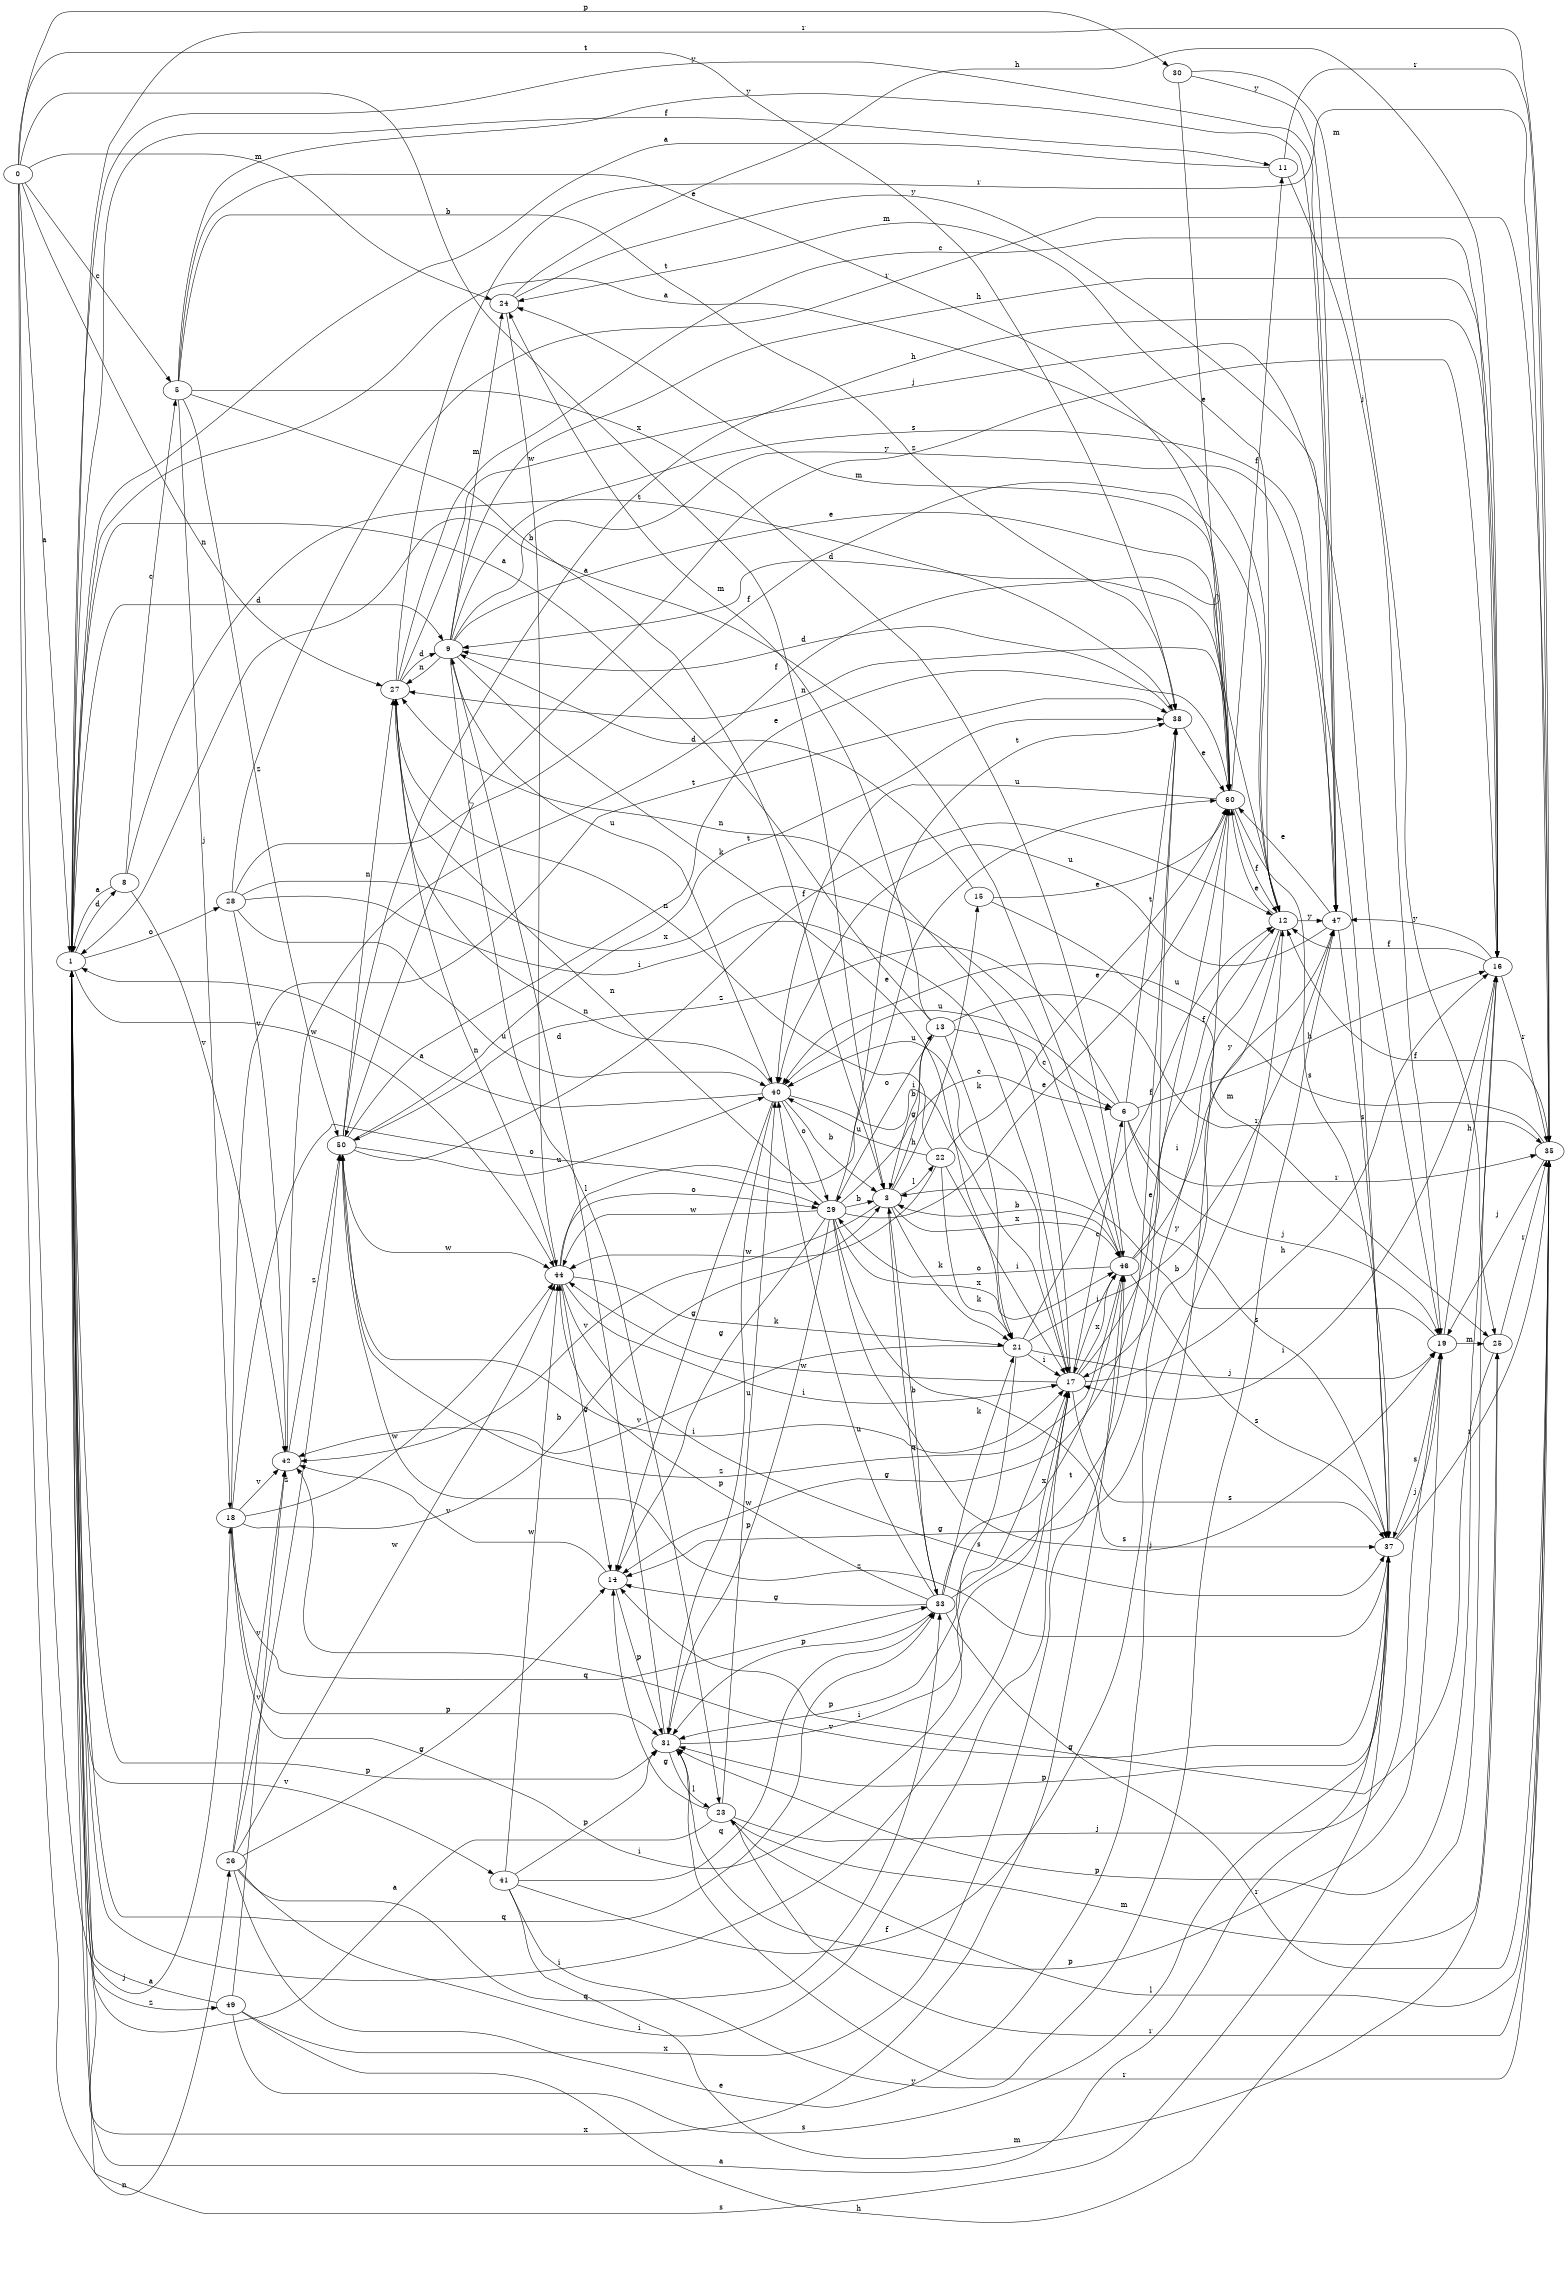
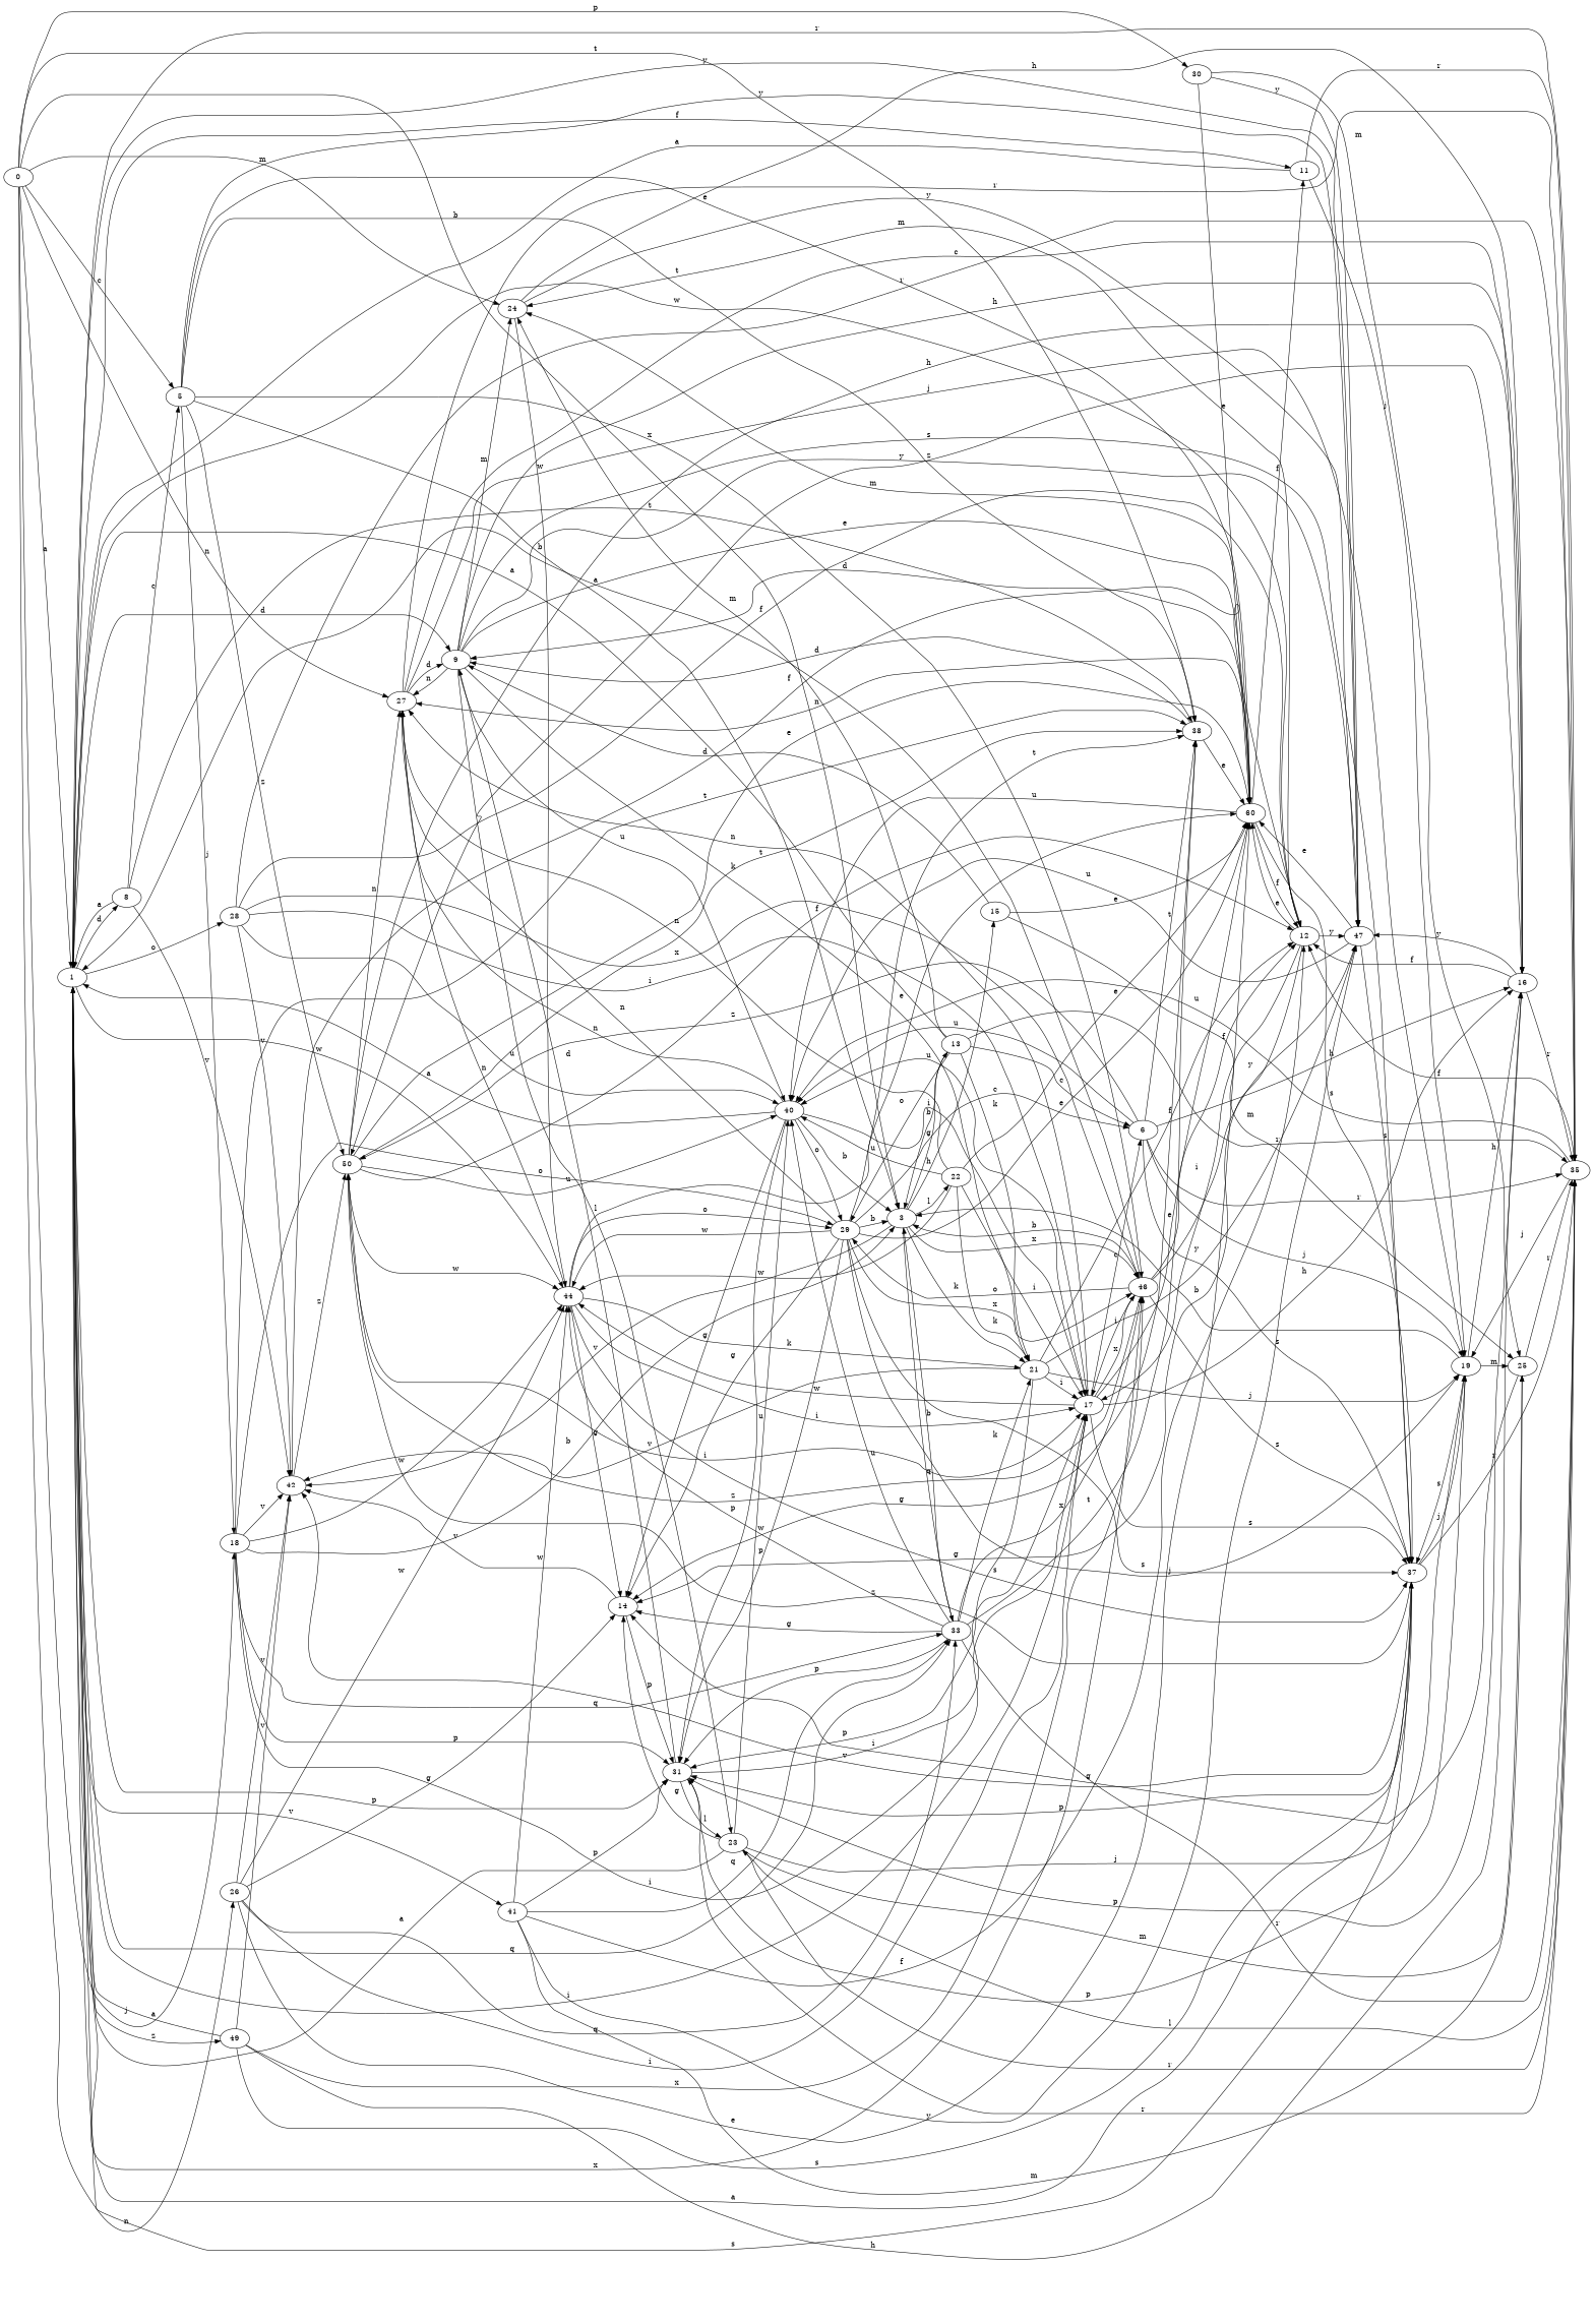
  strict digraph {
    rankdir=LR
    0
    1
    3
    5
    18
    24
    26
    27
    30
    38
    8
    9
    11
    17
    28
    31
    33
    35
    37
    41
    44
    46
    47
    49
    13
    15
    21
    22
    42
    n30 [label=60]
    50
    29
    16
    14
    19
    25
    40
    23
    6
    12
    0 -> 1 [label=a]
    0 -> 3 [label=b]
    0 -> 5 [label=c]
    0 -> 18 [label=j]
    0 -> 24 [label=m]
    0 -> 26 [label=n]
    0 -> 27 [label=n]
    0 -> 30 [label=p]
    0 -> 38 [label=t]
    1 -> 8 [label=d]
    1 -> 9 [label=d]
    1 -> 11 [label=f]
    1 -> 17 [label=i]
    1 -> 28 [label=o]
    1 -> 31 [label=p]
    1 -> 33 [label=q]
    1 -> 35 [label=r]
    1 -> 37 [label=s]
    1 -> 41 [label=v]
    1 -> 44 [label=w]
    1 -> 46 [label=x]
    1 -> 47 [label=y]
    1 -> 49 [label=z]
    3 -> 33 [label=q]
    3 -> 46 [label=x]
    3 -> 13 [label=g]
    3 -> 15 [label=h]
    3 -> 21 [label=k]
    3 -> 22 [label=l]
    3 -> 42 [label=v]
    5 -> 3 [label=b]
    5 -> 18 [label=j]
    5 -> 38 [label=t]
    5 -> 46 [label=x]
    5 -> 47 [label=y]
    5 -> n30 [label=e]
    5 -> 50 [label=z]
    18 -> 3 [label=b]
    18 -> 38 [label=t]
    18 -> 17 [label=i]
    18 -> 31 [label=p]
    18 -> 33 [label=q]
    18 -> 44 [label=w]
    18 -> 42 [label=v]
    18 -> 29 [label=o]
    24 -> 44 [label=w]
    24 -> 47 [label=y]
    24 -> 16 [label=h]
    26 -> 17 [label=i]
    26 -> 33 [label=q]
    26 -> 44 [label=w]
    26 -> 42 [label=v]
    26 -> n30 [label=e]
-   26 -> 50 [label=z]
    26 -> 14 [label=g]
    27 -> 9 [label=d]
    27 -> 35 [label=r]
    27 -> 16 [label=c]
    27 -> 19 [label=j]
    30 -> 47 [label=y]
    30 -> n30 [label=e]
    30 -> 25 [label=m]
    38 -> 9 [label=d]
    38 -> n30 [label=e]
    38 -> 14 [label=g]
    8 -> 1 [label=a]
    8 -> 5 [label=c]
    8 -> 38 [label=t]
    8 -> 42 [label=v]
    9 -> 24 [label=m]
    9 -> 27 [label=n]
    9 -> 37 [label=s]
    9 -> 47 [label=y]
    9 -> 21 [label=k]
    9 -> n30 [label=e]
    9 -> 16 [label=h]
    9 -> 40 [label=u]
    9 -> 23 [label=l]
    11 -> 1 [label=a]
    11 -> 35 [label=r]
    11 -> 19 [label=j]
    17 -> 27 [label=n]
    17 -> 37 [label=s]
    17 -> 44 [label=w]
    17 -> 46 [label=x]
    17 -> n30 [label=e]
    17 -> 16 [label=h]
    17 -> 40 [label=u]
    17 -> 6 [label=c]
    28 -> 17 [label=i]
    28 -> 35 [label=r]
    28 -> 46 [label=x]
    28 -> 42 [label=v]
    28 -> 40 [label=u]
    28 -> 12 [label=f]
    31 -> 9 [label=d]
    31 -> 17 [label=i]
    31 -> 35 [label=r]
    31 -> 23 [label=l]
    33 -> 3 [label=b]
    33 -> 38 [label=t]
    33 -> 31 [label=p]
    33 -> 35 [label=r]
    33 -> 44 [label=w]
    33 -> 46 [label=x]
    33 -> 21 [label=k]
    33 -> 14 [label=g]
    33 -> 40 [label=u]
    35 -> 19 [label=j]
    35 -> 40 [label=u]
    35 -> 23 [label=l]
    35 -> 12 [label=f]
    37 -> 1 [label=a]
    37 -> 31 [label=p]
    37 -> 35 [label=r]
    37 -> 42 [label=v]
    37 -> 50 [label=z]
    37 -> 19 [label=j]
    41 -> 31 [label=p]
    41 -> 33 [label=q]
    41 -> 44 [label=w]
    41 -> 47 [label=y]
    41 -> 25 [label=m]
    41 -> 12 [label=f]
    44 -> 27 [label=n]
    44 -> 17 [label=i]
    44 -> 37 [label=s]
    44 -> 21 [label=k]
    44 -> n30 [label=e]
    44 -> 29 [label=o]
    44 -> 14 [label=g]
    46 -> 1 [label=a]
    46 -> 3 [label=b]
    46 -> 17 [label=i]
    46 -> 37 [label=s]
    46 -> 47 [label=y]
    46 -> 50 [label=z]
    46 -> 29 [label=o]
    46 -> 12 [label=f]
    47 -> 37 [label=s]
    47 -> n30 [label=e]
    47 -> 40 [label=u]
    49 -> 1 [label=a]
    49 -> 37 [label=s]
    49 -> 46 [label=x]
    49 -> 42 [label=v]
    49 -> 16 [label=h]
    13 -> 1 [label=a]
    13 -> 3 [label=b]
    13 -> 24 [label=m]
    13 -> 35 [label=r]
    13 -> 21 [label=k]
    13 -> 29 [label=o]
    13 -> 6 [label=c]
    15 -> 9 [label=d]
    15 -> n30 [label=e]
    15 -> 25 [label=m]
    21 -> 17 [label=i]
    21 -> 31 [label=p]
    21 -> 47 [label=y]
    21 -> 42 [label=v]
    21 -> 19 [label=j]
    21 -> 12 [label=f]
    22 -> 27 [label=n]
    22 -> 17 [label=i]
    22 -> 44 [label=w]
    22 -> 21 [label=k]
    22 -> n30 [label=e]
    22 -> 40 [label=u]
    42 -> 50 [label=z]
    42 -> 12 [label=f]
    n30 -> 24 [label=m]
    n30 -> 27 [label=n]
    n30 -> 9 [label=d]
    n30 -> 11 [label=f]
    n30 -> 37 [label=s]
    n30 -> 40 [label=u]
    n30 -> 12 [label=f]
    50 -> 27 [label=n]
    50 -> 38 [label=t]
    50 -> 17 [label=i]
    50 -> 44 [label=w]
    50 -> n30 [label=e]
    50 -> 16 [label=h]
    50 -> 40 [label=u]
    50 -> 12 [label=f]
    29 -> 3 [label=b]
    29 -> 27 [label=n]
    29 -> 38 [label=t]
    29 -> 31 [label=p]
    29 -> 37 [label=s]
    29 -> 44 [label=w]
    29 -> 46 [label=x]
    29 -> n30 [label=e]
    29 -> 14 [label=g]
    29 -> 19 [label=j]
    29 -> 6 [label=c]
-   16 -> 17 [label=i]
    16 -> 31 [label=p]
    16 -> 35 [label=r]
    16 -> 47 [label=y]
    16 -> 50 [label=z]
    16 -> 12 [label=f]
    14 -> 31 [label=p]
    14 -> 42 [label=v]
    19 -> 3 [label=b]
    19 -> 31 [label=p]
    19 -> 37 [label=s]
    19 -> 16 [label=h]
    19 -> 25 [label=m]
    25 -> 35 [label=r]
    25 -> 14 [label=g]
    40 -> 1 [label=a]
    40 -> 3 [label=b]
    40 -> 27 [label=n]
    40 -> 17 [label=i]
    40 -> 31 [label=p]
    40 -> 29 [label=o]
    40 -> 14 [label=g]
    23 -> 1 [label=a]
    23 -> 35 [label=r]
    23 -> 14 [label=g]
    23 -> 19 [label=j]
    23 -> 25 [label=m]
    23 -> 40 [label=u]
    6 -> 38 [label=t]
    6 -> 35 [label=r]
    6 -> 37 [label=s]
    6 -> 50 [label=z]
    6 -> 16 [label=h]
    6 -> 19 [label=j]
    6 -> 40 [label=u]
-   12 -> 1 [label=a]
+   12 -> 1 [label=w]
    12 -> 24 [label=m]
    12 -> 17 [label=i]
    12 -> 47 [label=y]
    12 -> n30 [label=e]
    12 -> 14 [label=g]
  }
